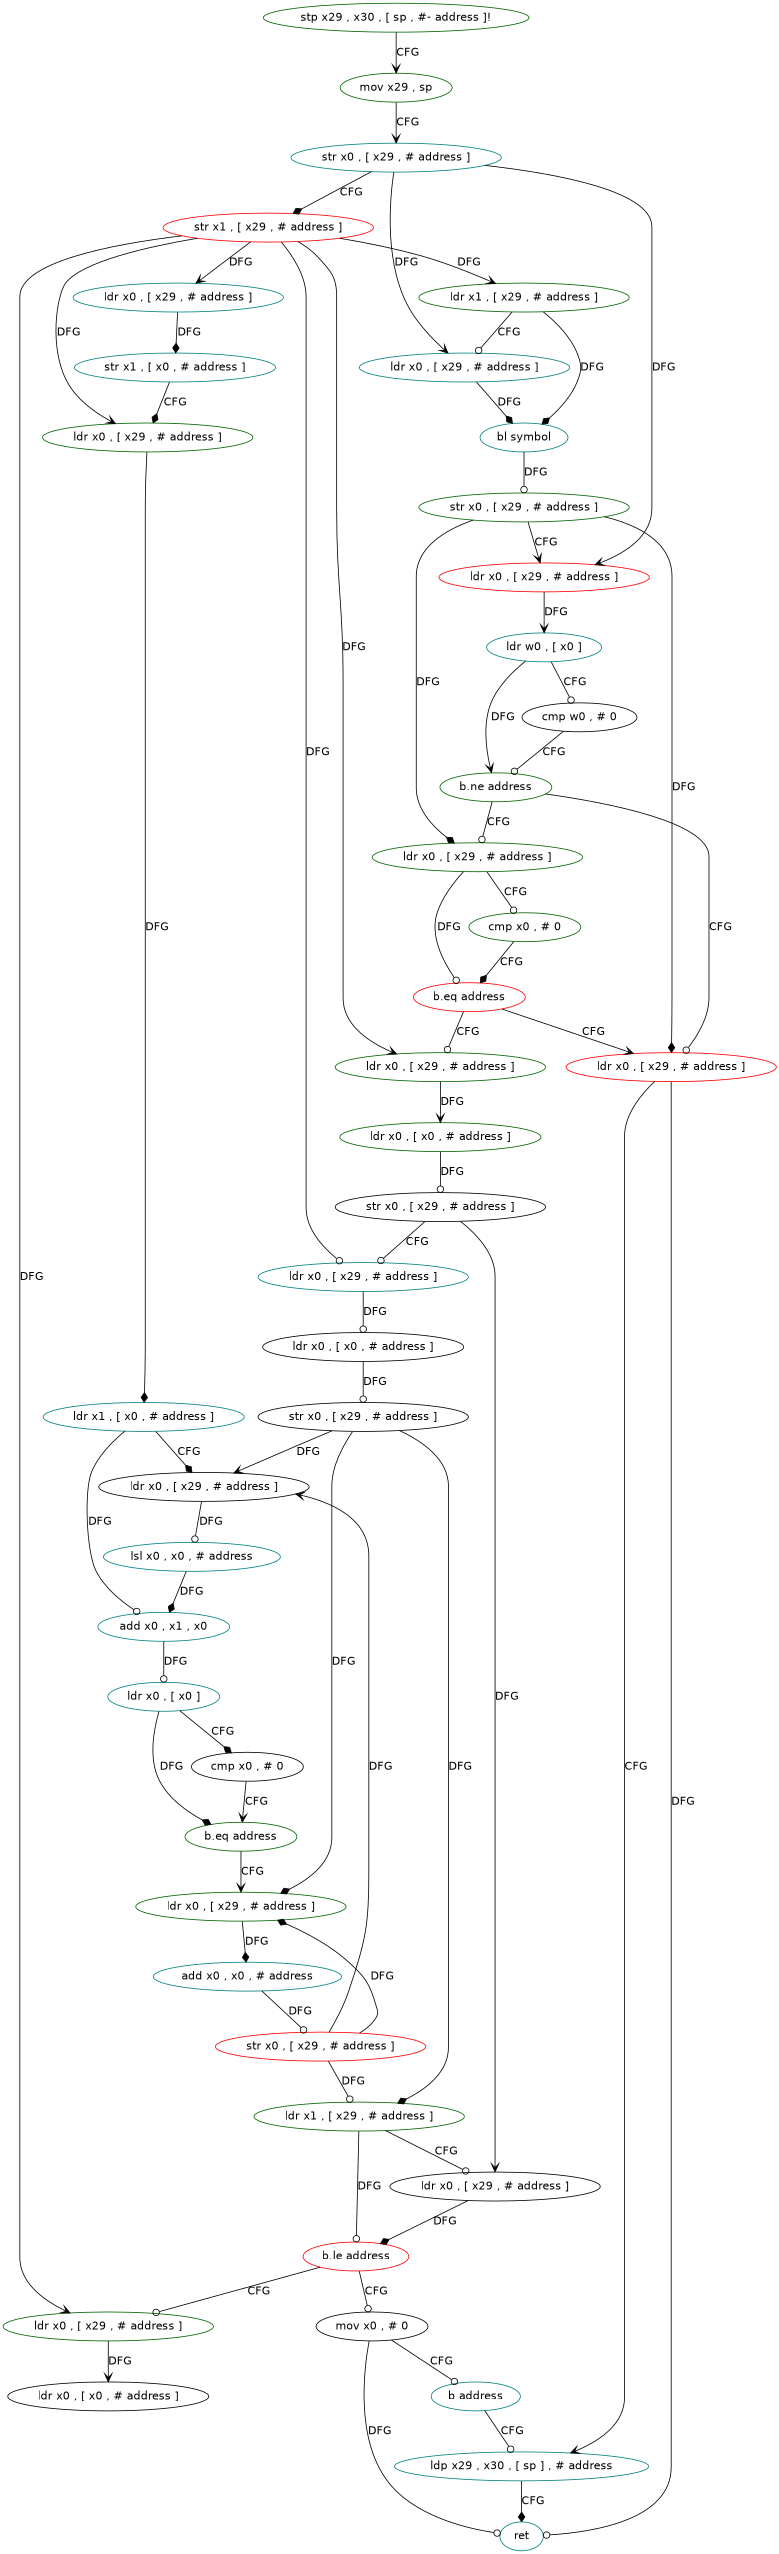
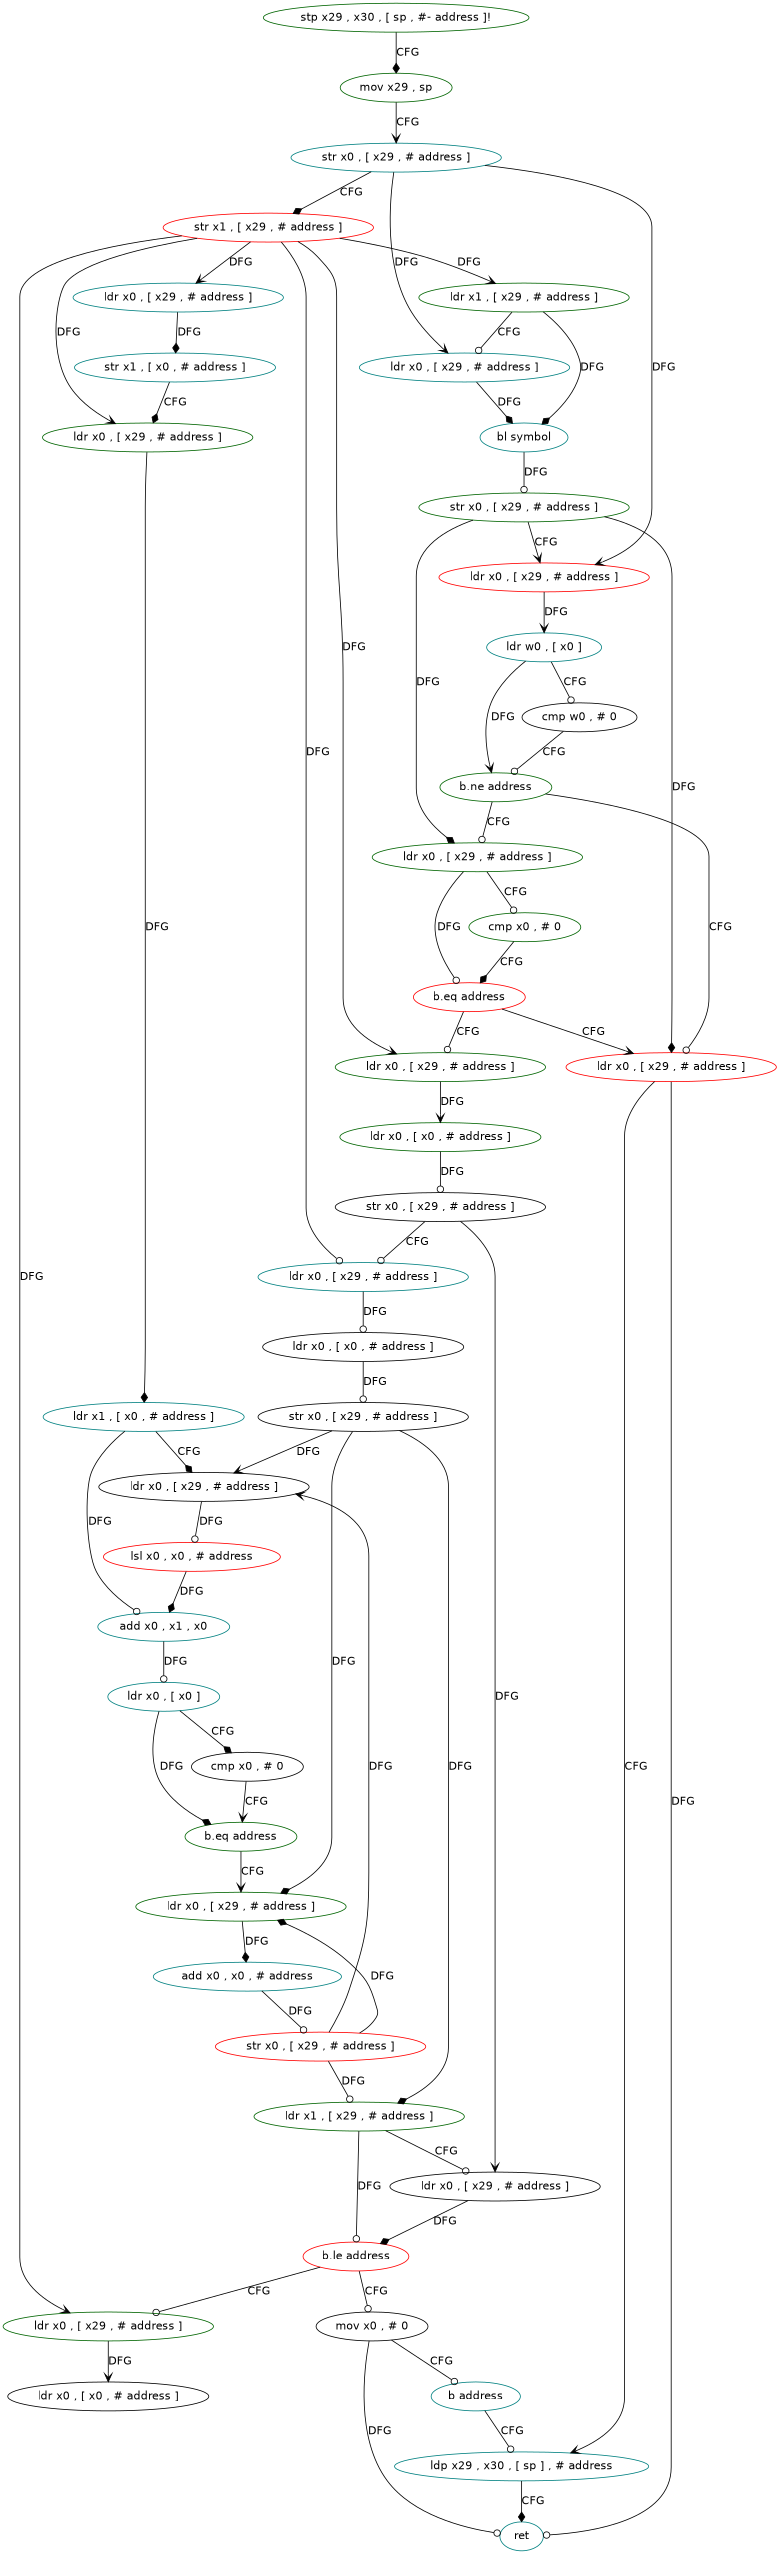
  digraph {
    fontname="DejaVu Sans"
    node [color=teal fontname="DejaVu Sans"]
    edge [arrowhead=odot fontname="DejaVu Sans"]
    n1 [color=darkgreen label="stp x29 , x30 , [ sp , #- address ]!"]
    n2 [color=darkgreen label="mov x29 , sp"]
    n3 [label="str x0 , [ x29 , # address ]"]
    n4 [color=red label="str x1 , [ x29 , # address ]"]
    n5 [label="ldr x0 , [ x29 , # address ]"]
    n6 [color=red label="ldr x0 , [ x29 , # address ]"]
    n7 [color=darkgreen label="ldr x0 , [ x29 , # address ]"]
    n8 [color=darkgreen label="ldr x0 , [ x29 , # address ]"]
    n9 [label="ldr x0 , [ x29 , # address ]"]
    n10 [color=darkgreen label="ldr x0 , [ x29 , # address ]"]
    n11 [color=darkgreen label="ldr x1 , [ x29 , # address ]"]
    n12 [label="ldr x0 , [ x29 , # address ]"]
    n13 [label="bl symbol"]
    n14 [label="ldr w0 , [ x0 ]"]
    n15 [color=darkgreen label="ldr x0 , [ x0 , # address ]"]
    n16 [color=black label="ldr x0 , [ x0 , # address ]"]
    n17 [label="str x1 , [ x0 , # address ]"]
    n18 [label="ldr x1 , [ x0 , # address ]"]
    n19 [color=black label="ldr x0 , [ x0 , # address ]"]
    n20 [color=black label="str x0 , [ x29 , # address ]"]
    n21 [color=black label="ldr x0 , [ x29 , # address ]"]
    n22 [label="add x0 , x1 , x0"]
-   n23 [label="lsl x0 , x0 , # address"]
+   n23 [color=red label="lsl x0 , x0 , # address"]
    n24 [label="ldr x0 , [ x0 ]"]
    n25 [color=black label="cmp x0 , # 0"]
    n26 [color=darkgreen label="b.eq address"]
    n27 [color=darkgreen label="ldr x0 , [ x29 , # address ]"]
    n28 [label="add x0 , x0 , # address"]
    n29 [color=red label="str x0 , [ x29 , # address ]"]
    n30 [color=black label="mov x0 , # 0"]
    n31 [label="b address"]
    n32 [label=ret]
    n33 [label="ldp x29 , x30 , [ sp ] , # address"]
    n34 [color=darkgreen label="ldr x1 , [ x29 , # address ]"]
    n35 [color=black label="ldr x0 , [ x29 , # address ]"]
    n36 [color=red label="b.le address"]
    n37 [color=darkgreen label="str x0 , [ x29 , # address ]"]
    n38 [color=red label="ldr x0 , [ x29 , # address ]"]
    n39 [color=darkgreen label="ldr x0 , [ x29 , # address ]"]
    n40 [color=darkgreen label="cmp x0 , # 0"]
    n41 [color=red label="b.eq address"]
    n42 [color=black label="cmp w0 , # 0"]
    n43 [color=darkgreen label="b.ne address"]
    n44 [color=black label="str x0 , [ x29 , # address ]"]
-   n1 -> n2 [arrowhead=vee label=CFG]
+   n1 -> n2 [arrowhead=diamond label=CFG]
    n2 -> n3 [arrowhead=vee label=CFG]
    n3 -> n4 [arrowhead=diamond label=CFG]
    n3 -> n5 [arrowhead=vee label=DFG]
    n3 -> n6 [arrowhead=vee label=DFG]
    n4 -> n7 [arrowhead=vee label=DFG]
    n4 -> n8 [arrowhead=vee label=DFG]
    n4 -> n9 [arrowhead=vee label=DFG]
    n4 -> n10 [arrowhead=vee label=DFG]
    n4 -> n11 [arrowhead=vee label=DFG]
    n4 -> n12 [label=DFG]
    n5 -> n13 [arrowhead=diamond label=DFG]
    n6 -> n14 [arrowhead=vee label=DFG]
    n7 -> n15 [arrowhead=vee label=DFG]
    n8 -> n16 [arrowhead=vee label=DFG]
    n9 -> n17 [arrowhead=diamond label=DFG]
    n10 -> n18 [arrowhead=diamond label=DFG]
    n11 -> n5 [label=CFG]
    n11 -> n13 [arrowhead=diamond label=DFG]
    n12 -> n19 [label=DFG]
    n13 -> n37 [label=DFG]
    n14 -> n42 [label=CFG]
    n14 -> n43 [arrowhead=vee label=DFG]
    n15 -> n20 [label=DFG]
    n17 -> n10 [arrowhead=diamond label=CFG]
    n18 -> n21 [arrowhead=diamond label=CFG]
    n18 -> n22 [label=DFG]
    n19 -> n44 [label=DFG]
    n20 -> n12 [label=CFG]
    n20 -> n35 [arrowhead=vee label=DFG]
    n21 -> n23 [label=DFG]
    n22 -> n24 [label=DFG]
    n23 -> n22 [arrowhead=diamond label=DFG]
    n24 -> n25 [arrowhead=diamond label=CFG]
    n24 -> n26 [arrowhead=diamond label=DFG]
    n25 -> n26 [arrowhead=vee label=CFG]
    n26 -> n27 [arrowhead=vee label=CFG]
    n27 -> n28 [arrowhead=diamond label=DFG]
    n28 -> n29 [label=DFG]
    n29 -> n21 [arrowhead=vee label=DFG]
    n29 -> n27 [arrowhead=diamond label=DFG]
    n29 -> n34 [label=DFG]
    n30 -> n31 [label=CFG]
    n30 -> n32 [label=DFG]
    n31 -> n33 [label=CFG]
    n33 -> n32 [arrowhead=diamond label=CFG]
    n34 -> n35 [label=CFG]
    n34 -> n36 [label=DFG]
    n35 -> n36 [arrowhead=diamond label=DFG]
    n36 -> n8 [label=CFG]
    n36 -> n30 [label=CFG]
    n37 -> n6 [arrowhead=vee label=CFG]
    n37 -> n38 [arrowhead=diamond label=DFG]
    n37 -> n39 [arrowhead=diamond label=DFG]
    n38 -> n32 [label=DFG]
    n38 -> n33 [arrowhead=vee label=CFG]
    n39 -> n40 [label=CFG]
    n39 -> n41 [label=DFG]
    n40 -> n41 [arrowhead=diamond label=CFG]
    n41 -> n7 [label=CFG]
    n41 -> n38 [arrowhead=vee label=CFG]
    n42 -> n43 [label=CFG]
    n43 -> n38 [label=CFG]
    n43 -> n39 [label=CFG]
    n44 -> n21 [arrowhead=vee label=DFG]
    n44 -> n27 [arrowhead=diamond label=DFG]
    n44 -> n34 [arrowhead=diamond label=DFG]
  }
